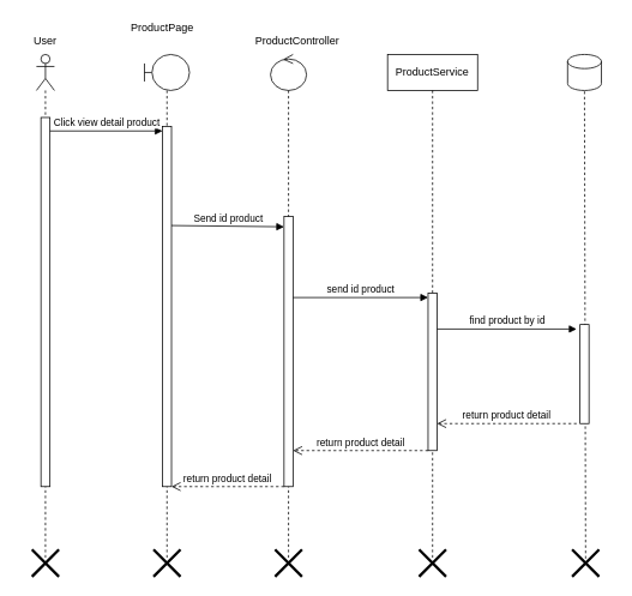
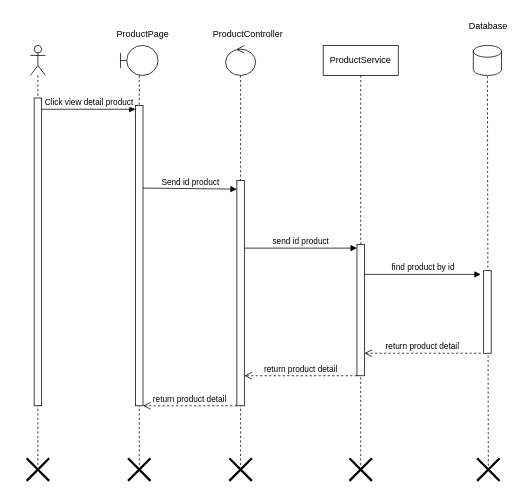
  <mxCell id="0" />
  <mxCell id="1" parent="0" />
  <mxCell id="2" value="" style="shape=umlLifeline;perimeter=lifelinePerimeter;whiteSpace=wrap;html=1;container=1;dropTarget=0;collapsible=0;recursiveResize=0;outlineConnect=0;portConstraint=eastwest;newEdgeStyle={&quot;curved&quot;:0,&quot;rounded&quot;:0};participant=umlActor;" parent="1" vertex="1"><mxGeometry x="40" y="60" width="20" height="560" as="geometry" /></mxCell>
  <mxCell id="3" value="" style="html=1;points=[[0,0,0,0,5],[0,1,0,0,-5],[1,0,0,0,5],[1,1,0,0,-5]];perimeter=orthogonalPerimeter;outlineConnect=0;targetShapes=umlLifeline;portConstraint=eastwest;newEdgeStyle={&quot;curved&quot;:0,&quot;rounded&quot;:0};" parent="2" vertex="1"><mxGeometry x="5" y="70" width="10" height="410" as="geometry" /></mxCell>
- <mxCell id="4" value="User" style="text;html=1;strokeColor=none;fillColor=none;align=center;verticalAlign=middle;whiteSpace=wrap;rounded=0;" parent="1" vertex="1"><mxGeometry x="20" y="30" width="60" height="30" as="geometry" /></mxCell>
  <mxCell id="5" value="" style="shape=umlLifeline;perimeter=lifelinePerimeter;whiteSpace=wrap;html=1;container=1;dropTarget=0;collapsible=0;recursiveResize=0;outlineConnect=0;portConstraint=eastwest;newEdgeStyle={&quot;curved&quot;:0,&quot;rounded&quot;:0};participant=umlBoundary;" parent="1" vertex="1"><mxGeometry x="160" y="60" width="50" height="560" as="geometry" /></mxCell>
  <mxCell id="6" value="" style="html=1;points=[[0,0,0,0,5],[0,1,0,0,-5],[1,0,0,0,5],[1,1,0,0,-5]];perimeter=orthogonalPerimeter;outlineConnect=0;targetShapes=umlLifeline;portConstraint=eastwest;newEdgeStyle={&quot;curved&quot;:0,&quot;rounded&quot;:0};" parent="5" vertex="1"><mxGeometry x="20" y="80" width="10" height="400" as="geometry" /></mxCell>
- <mxCell id="7" value="ProductPage" style="text;html=1;strokeColor=none;fillColor=none;align=center;verticalAlign=middle;whiteSpace=wrap;rounded=0;" parent="1" vertex="1"><mxGeometry x="150" y="15" width="60" height="30" as="geometry" /></mxCell>
+ <mxCell id="7" value="ProductPage" style="text;html=1;strokeColor=none;fillColor=none;align=center;verticalAlign=middle;whiteSpace=wrap;rounded=0;" parent="1" vertex="1"><mxGeometry x="160" y="30" width="60" height="30" as="geometry" /></mxCell>
  <mxCell id="8" value="Click view detail product" style="html=1;verticalAlign=bottom;startArrow=none;endArrow=block;startSize=8;curved=0;rounded=0;entryX=0;entryY=0;entryDx=0;entryDy=5;startFill=0;" parent="1" source="3" target="6" edge="1"><mxGeometry relative="1" as="geometry"><mxPoint x="60" y="145" as="sourcePoint" /></mxGeometry></mxCell>
  <mxCell id="9" value="Send id product" style="html=1;verticalAlign=bottom;startArrow=none;endArrow=block;startSize=8;curved=0;rounded=0;entryX=0;entryY=0.063;entryDx=0;entryDy=0;entryPerimeter=0;startFill=0;" parent="1" edge="1"><mxGeometry relative="1" as="geometry"><mxPoint x="190" y="250" as="sourcePoint" /><mxPoint x="315" y="251.42" as="targetPoint" /></mxGeometry></mxCell>
  <mxCell id="10" value="" style="shape=umlLifeline;perimeter=lifelinePerimeter;whiteSpace=wrap;html=1;container=1;dropTarget=0;collapsible=0;recursiveResize=0;outlineConnect=0;portConstraint=eastwest;newEdgeStyle={&quot;curved&quot;:0,&quot;rounded&quot;:0};participant=umlControl;" parent="1" vertex="1"><mxGeometry x="300" y="60" width="40" height="560" as="geometry" /></mxCell>
  <mxCell id="11" value="" style="html=1;points=[[0,0,0,0,5],[0,1,0,0,-5],[1,0,0,0,5],[1,1,0,0,-5]];perimeter=orthogonalPerimeter;outlineConnect=0;targetShapes=umlLifeline;portConstraint=eastwest;newEdgeStyle={&quot;curved&quot;:0,&quot;rounded&quot;:0};" parent="10" vertex="1"><mxGeometry x="15" y="180" width="10" height="300" as="geometry" /></mxCell>
  <mxCell id="12" value="ProductController" style="text;html=1;strokeColor=none;fillColor=none;align=center;verticalAlign=middle;whiteSpace=wrap;rounded=0;" parent="1" vertex="1"><mxGeometry x="300" y="30" width="60" height="30" as="geometry" /></mxCell>
  <mxCell id="13" value="ProductService" style="shape=umlLifeline;perimeter=lifelinePerimeter;whiteSpace=wrap;html=1;container=1;dropTarget=0;collapsible=0;recursiveResize=0;outlineConnect=0;portConstraint=eastwest;newEdgeStyle={&quot;curved&quot;:0,&quot;rounded&quot;:0};" parent="1" vertex="1"><mxGeometry x="430" y="60" width="100" height="560" as="geometry" /></mxCell>
  <mxCell id="14" value="" style="html=1;points=[[0,0,0,0,5],[0,1,0,0,-5],[1,0,0,0,5],[1,1,0,0,-5]];perimeter=orthogonalPerimeter;outlineConnect=0;targetShapes=umlLifeline;portConstraint=eastwest;newEdgeStyle={&quot;curved&quot;:0,&quot;rounded&quot;:0};" parent="13" vertex="1"><mxGeometry x="45" y="265" width="10" height="175" as="geometry" /></mxCell>
  <mxCell id="15" value="" style="shape=umlDestroy;whiteSpace=wrap;html=1;strokeWidth=3;targetShapes=umlLifeline;" parent="13" vertex="1"><mxGeometry x="35" y="550" width="30" height="30" as="geometry" /></mxCell>
  <mxCell id="16" value="send id product" style="html=1;verticalAlign=bottom;startArrow=none;endArrow=block;startSize=8;curved=0;rounded=0;entryX=0;entryY=0;entryDx=0;entryDy=5;startFill=0;" parent="1" source="11" target="14" edge="1"><mxGeometry relative="1" as="geometry"><mxPoint x="405" y="330" as="sourcePoint" /></mxGeometry></mxCell>
  <mxCell id="17" value="find product by id" style="html=1;verticalAlign=bottom;startArrow=none;endArrow=block;startSize=8;curved=0;rounded=0;startFill=0;" parent="1" source="14" edge="1"><mxGeometry relative="1" as="geometry"><mxPoint x="550" y="395" as="sourcePoint" /><mxPoint x="640" y="365" as="targetPoint" /></mxGeometry></mxCell>
  <mxCell id="18" value="" style="shape=cylinder3;whiteSpace=wrap;html=1;boundedLbl=1;backgroundOutline=1;size=7.833;" parent="1" vertex="1"><mxGeometry x="630" y="60" width="37.5" height="40" as="geometry" /></mxCell>
  <mxCell id="19" value="" style="endArrow=none;dashed=1;html=1;rounded=0;entryX=0.5;entryY=1;entryDx=0;entryDy=0;entryPerimeter=0;" parent="1" target="18" edge="1"><mxGeometry width="50" height="50" relative="1" as="geometry"><mxPoint x="650" y="620" as="sourcePoint" /><mxPoint x="390" y="20" as="targetPoint" /></mxGeometry></mxCell>
+ <mxCell id="20" value="Database" style="text;html=1;strokeColor=none;fillColor=none;align=center;verticalAlign=middle;whiteSpace=wrap;rounded=0;" parent="1" vertex="1"><mxGeometry x="620" y="20" width="60" height="30" as="geometry" /></mxCell>
  <mxCell id="21" value="" style="html=1;points=[[0,0,0,0,5],[0,1,0,0,-5],[1,0,0,0,5],[1,1,0,0,-5]];perimeter=orthogonalPerimeter;outlineConnect=0;targetShapes=umlLifeline;portConstraint=eastwest;newEdgeStyle={&quot;curved&quot;:0,&quot;rounded&quot;:0};" parent="1" vertex="1"><mxGeometry x="643.75" y="360" width="10" height="110" as="geometry" /></mxCell>
  <mxCell id="22" value="return product detail" style="html=1;verticalAlign=bottom;endArrow=open;dashed=1;endSize=8;curved=0;rounded=0;" parent="1" edge="1"><mxGeometry relative="1" as="geometry"><mxPoint x="485" y="470" as="targetPoint" /><mxPoint x="640" y="470" as="sourcePoint" /></mxGeometry></mxCell>
  <mxCell id="23" value="return product detail" style="html=1;verticalAlign=bottom;endArrow=open;dashed=1;endSize=8;curved=0;rounded=0;" parent="1" edge="1"><mxGeometry relative="1" as="geometry"><mxPoint x="325" y="500" as="targetPoint" /><mxPoint x="475" y="500" as="sourcePoint" /></mxGeometry></mxCell>
  <mxCell id="24" value="return product detail" style="html=1;verticalAlign=bottom;endArrow=open;dashed=1;endSize=8;curved=0;rounded=0;" parent="1" source="11" edge="1"><mxGeometry relative="1" as="geometry"><mxPoint x="190" y="540" as="targetPoint" /><mxPoint x="340" y="540" as="sourcePoint" /></mxGeometry></mxCell>
  <mxCell id="25" value="" style="shape=umlDestroy;whiteSpace=wrap;html=1;strokeWidth=3;targetShapes=umlLifeline;" parent="1" vertex="1"><mxGeometry x="635" y="610" width="30" height="30" as="geometry" /></mxCell>
  <mxCell id="26" value="" style="shape=umlDestroy;whiteSpace=wrap;html=1;strokeWidth=3;targetShapes=umlLifeline;" parent="1" vertex="1"><mxGeometry x="305" y="610" width="30" height="30" as="geometry" /></mxCell>
  <mxCell id="27" value="" style="shape=umlDestroy;whiteSpace=wrap;html=1;strokeWidth=3;targetShapes=umlLifeline;" parent="1" vertex="1"><mxGeometry x="170" y="610" width="30" height="30" as="geometry" /></mxCell>
  <mxCell id="28" value="" style="shape=umlDestroy;whiteSpace=wrap;html=1;strokeWidth=3;targetShapes=umlLifeline;" parent="1" vertex="1"><mxGeometry x="35" y="610" width="30" height="30" as="geometry" /></mxCell>
